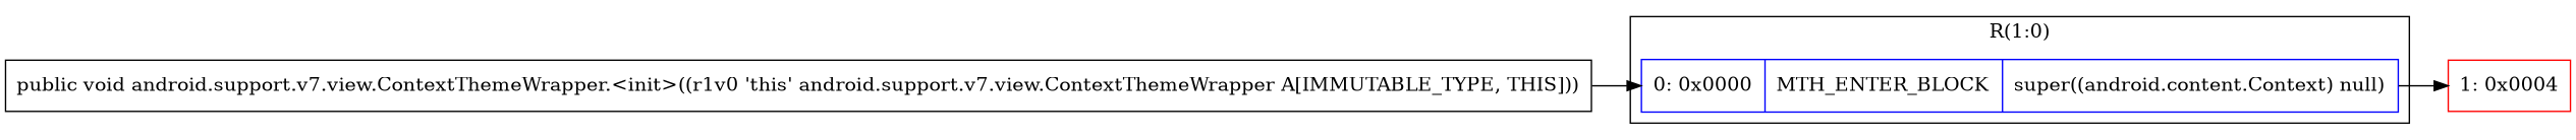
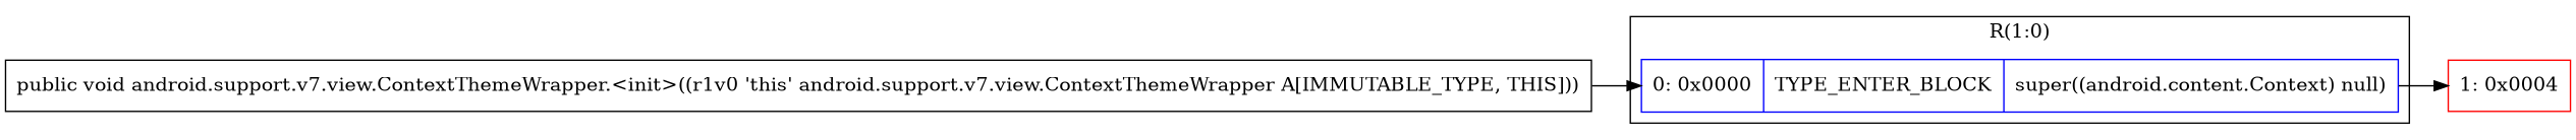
  digraph {
    rankdir=LR
    node [shape=record]
-   n1 [color=blue label="{0\:\ 0x0000|MTH_ENTER_BLOCK\l|super((android.content.Context) null)\l}"]
+   n1 [color=blue label="{0\:\ 0x0000|TYPE_ENTER_BLOCK\l|super((android.content.Context) null)\l}"]
    n2 [color=red label="{1\:\ 0x0004}"]
    n3 [label="{public void android.support.v7.view.ContextThemeWrapper.\<init\>((r1v0 'this' android.support.v7.view.ContextThemeWrapper A[IMMUTABLE_TYPE, THIS])) }"]
    subgraph cluster_1 {
      label="R(1:0)"
      n1
    }
    n1 -> n2
    n3 -> n1
  }
